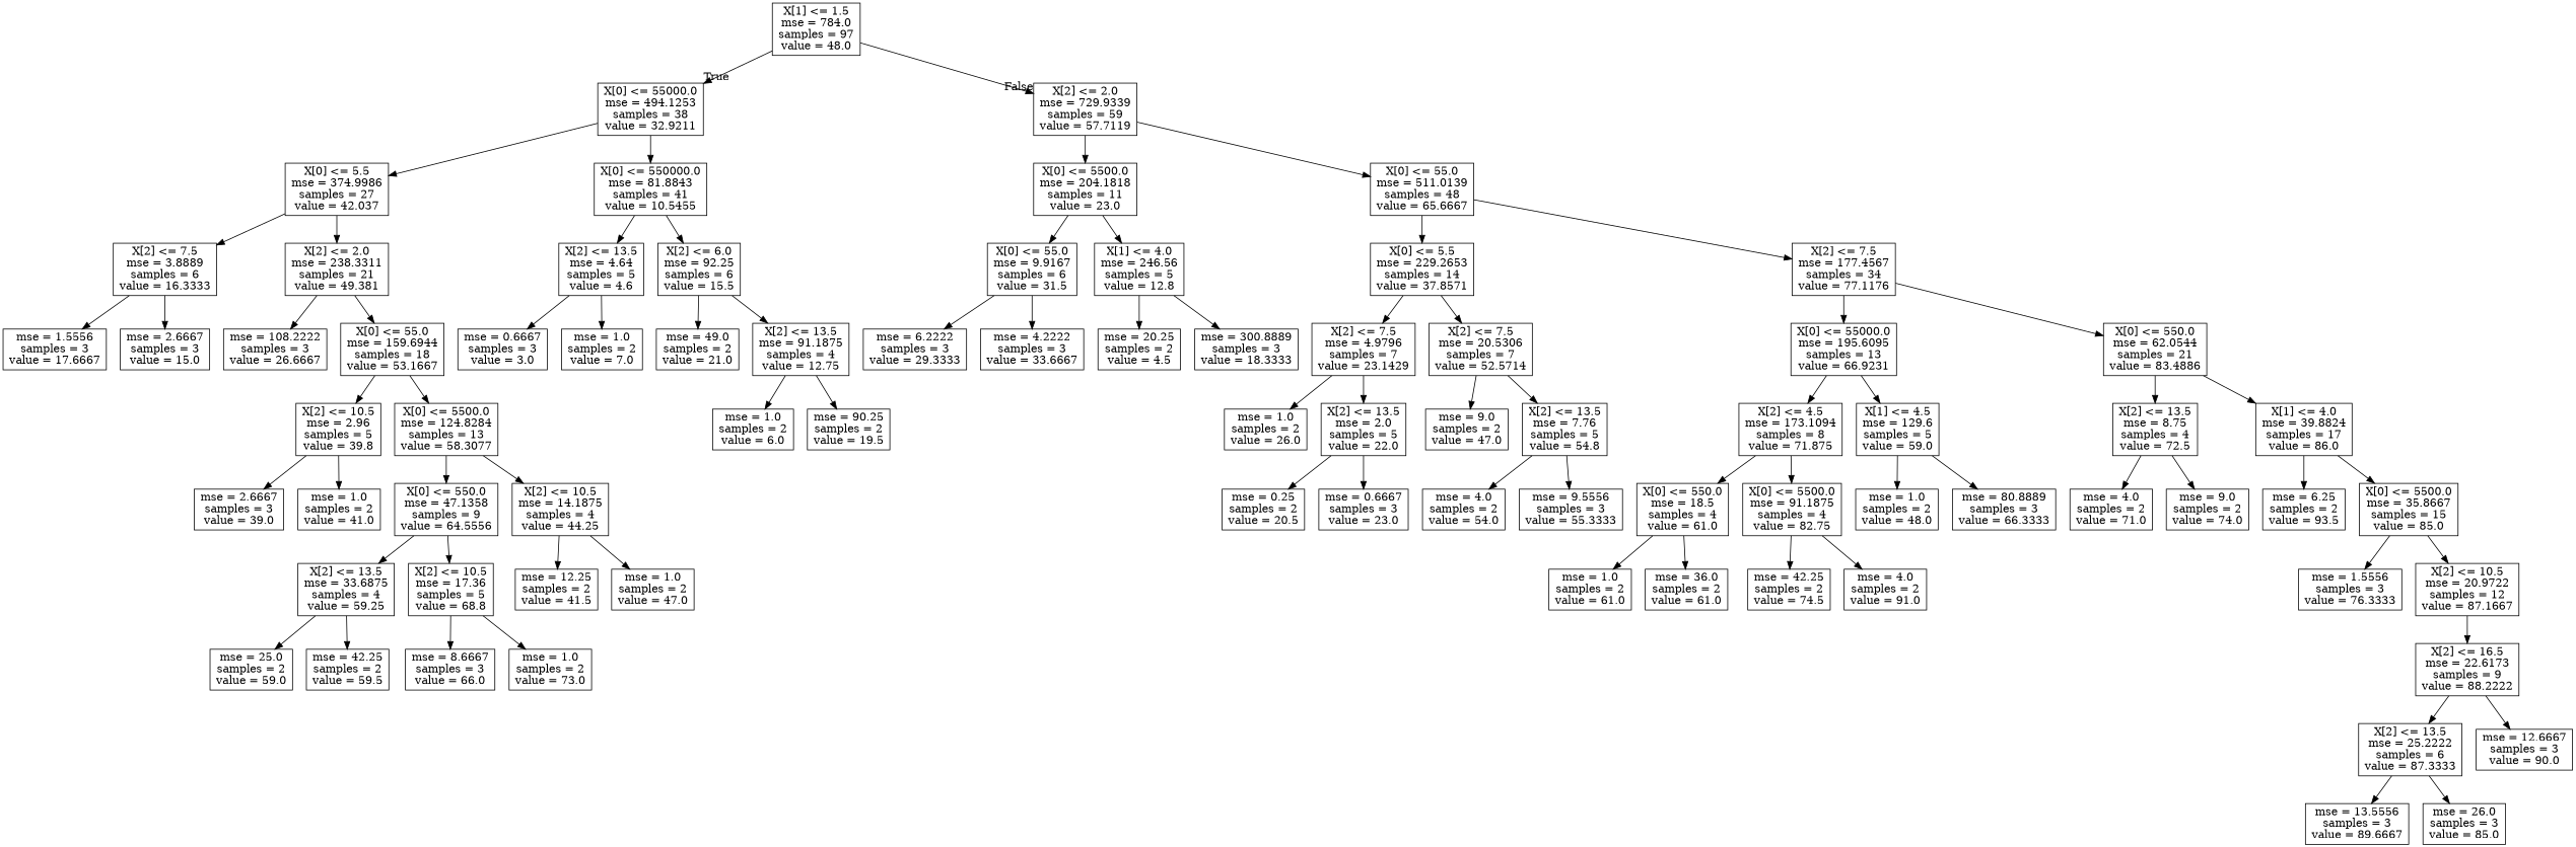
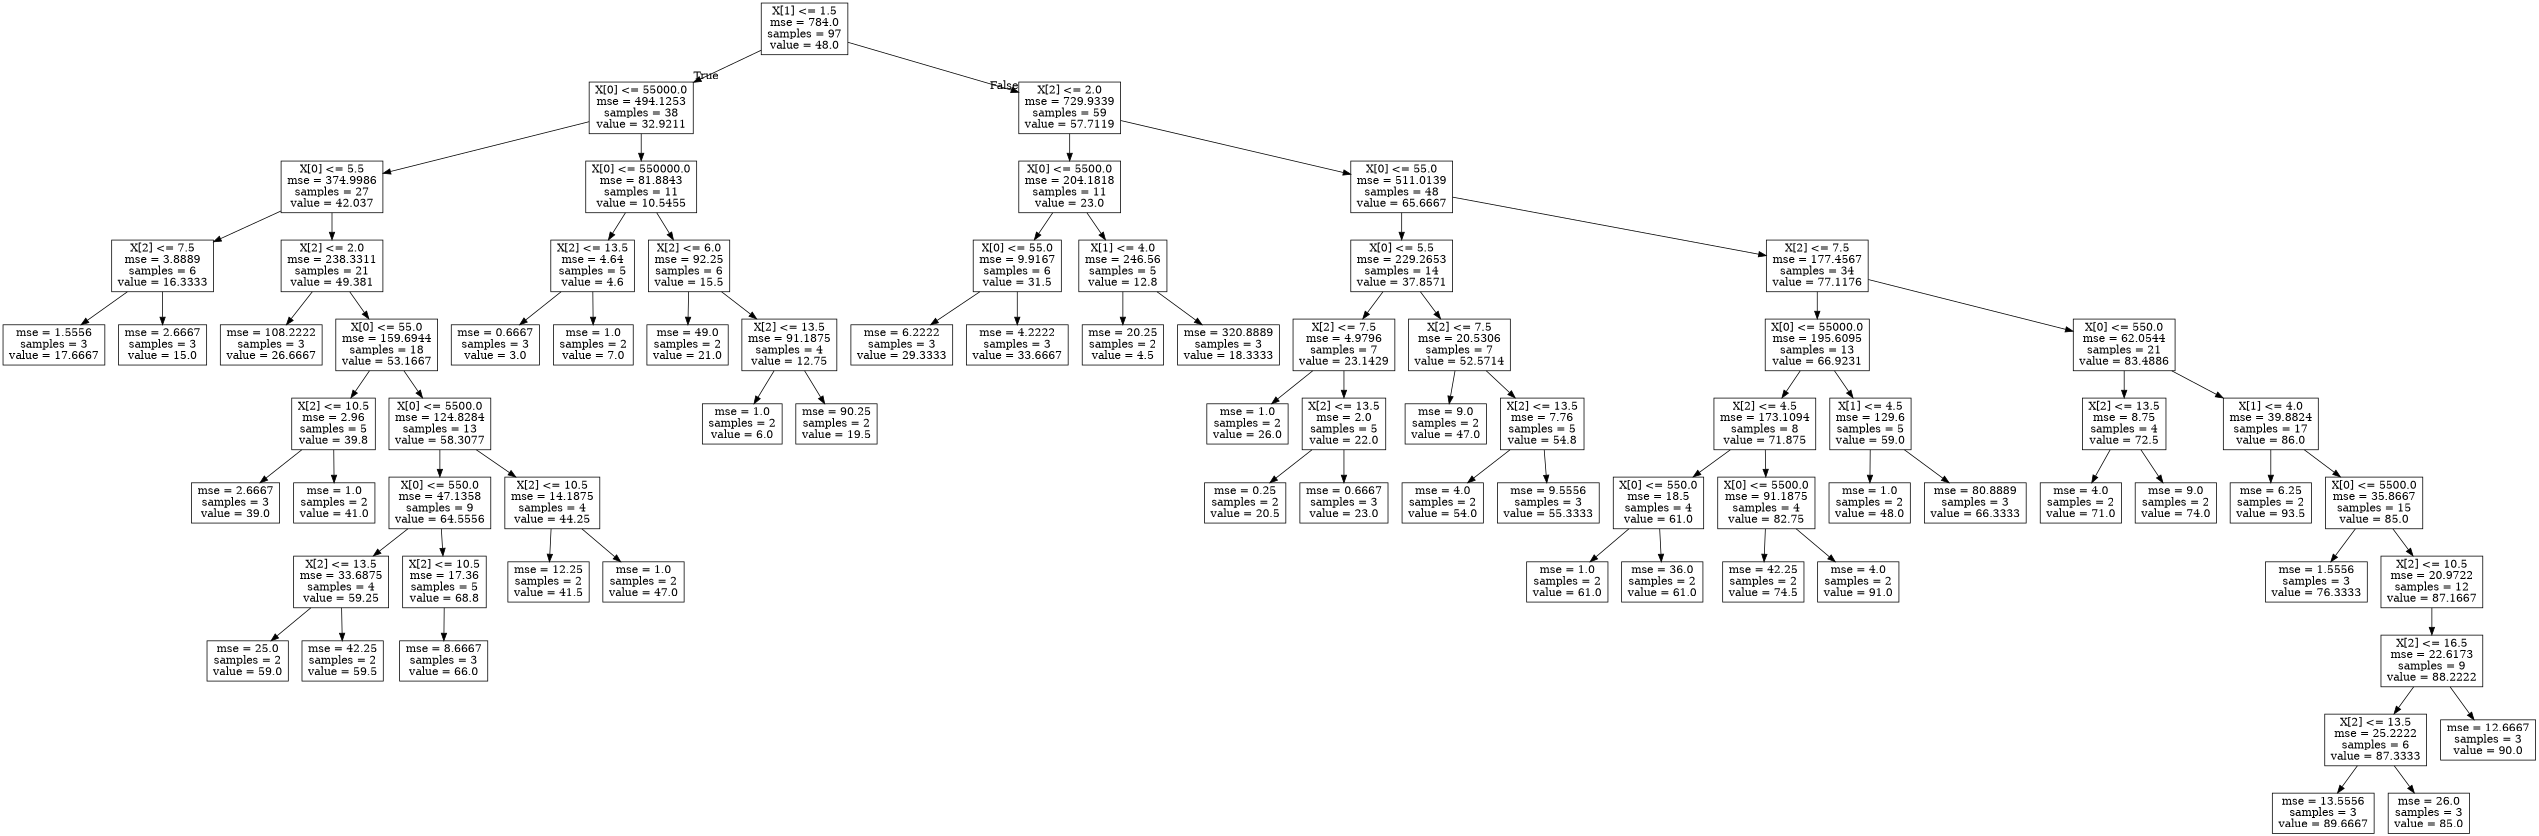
  digraph {
    node [shape=box]
    n1 [label="X[1] <= 1.5\nmse = 784.0\nsamples = 97\nvalue = 48.0"]
    n2 [label="X[0] <= 55000.0\nmse = 494.1253\nsamples = 38\nvalue = 32.9211"]
    n3 [label="X[2] <= 2.0\nmse = 729.9339\nsamples = 59\nvalue = 57.7119"]
    n4 [label="X[0] <= 5.5\nmse = 374.9986\nsamples = 27\nvalue = 42.037"]
-   n5 [label="X[0] <= 550000.0\nmse = 81.8843\nsamples = 41\nvalue = 10.5455"]
+   n5 [label="X[0] <= 550000.0\nmse = 81.8843\nsamples = 11\nvalue = 10.5455"]
    n6 [label="X[0] <= 5500.0\nmse = 204.1818\nsamples = 11\nvalue = 23.0"]
    n7 [label="X[0] <= 55.0\nmse = 511.0139\nsamples = 48\nvalue = 65.6667"]
    n8 [label="X[2] <= 7.5\nmse = 3.8889\nsamples = 6\nvalue = 16.3333"]
    n9 [label="X[2] <= 2.0\nmse = 238.3311\nsamples = 21\nvalue = 49.381"]
    n10 [label="X[2] <= 13.5\nmse = 4.64\nsamples = 5\nvalue = 4.6"]
    n11 [label="X[2] <= 6.0\nmse = 92.25\nsamples = 6\nvalue = 15.5"]
    n12 [label="mse = 1.5556\nsamples = 3\nvalue = 17.6667"]
    n13 [label="mse = 2.6667\nsamples = 3\nvalue = 15.0"]
    n14 [label="mse = 108.2222\nsamples = 3\nvalue = 26.6667"]
    n15 [label="X[0] <= 55.0\nmse = 159.6944\nsamples = 18\nvalue = 53.1667"]
    n16 [label="X[2] <= 10.5\nmse = 2.96\nsamples = 5\nvalue = 39.8"]
    n17 [label="X[0] <= 5500.0\nmse = 124.8284\nsamples = 13\nvalue = 58.3077"]
    n18 [label="mse = 2.6667\nsamples = 3\nvalue = 39.0"]
    n19 [label="mse = 1.0\nsamples = 2\nvalue = 41.0"]
    n20 [label="X[0] <= 550.0\nmse = 47.1358\nsamples = 9\nvalue = 64.5556"]
    n21 [label="X[2] <= 10.5\nmse = 14.1875\nsamples = 4\nvalue = 44.25"]
    n22 [label="X[2] <= 13.5\nmse = 33.6875\nsamples = 4\nvalue = 59.25"]
    n23 [label="X[2] <= 10.5\nmse = 17.36\nsamples = 5\nvalue = 68.8"]
    n24 [label="mse = 12.25\nsamples = 2\nvalue = 41.5"]
    n25 [label="mse = 1.0\nsamples = 2\nvalue = 47.0"]
    n26 [label="mse = 25.0\nsamples = 2\nvalue = 59.0"]
    n27 [label="mse = 42.25\nsamples = 2\nvalue = 59.5"]
    n28 [label="mse = 8.6667\nsamples = 3\nvalue = 66.0"]
-   n29 [label="mse = 1.0\nsamples = 2\nvalue = 73.0"]
    n30 [label="mse = 0.6667\nsamples = 3\nvalue = 3.0"]
    n31 [label="mse = 1.0\nsamples = 2\nvalue = 7.0"]
    n32 [label="mse = 49.0\nsamples = 2\nvalue = 21.0"]
    n33 [label="X[2] <= 13.5\nmse = 91.1875\nsamples = 4\nvalue = 12.75"]
    n34 [label="mse = 1.0\nsamples = 2\nvalue = 6.0"]
    n35 [label="mse = 90.25\nsamples = 2\nvalue = 19.5"]
    n36 [label="X[0] <= 55.0\nmse = 9.9167\nsamples = 6\nvalue = 31.5"]
    n37 [label="X[1] <= 4.0\nmse = 246.56\nsamples = 5\nvalue = 12.8"]
    n38 [label="X[0] <= 5.5\nmse = 229.2653\nsamples = 14\nvalue = 37.8571"]
    n39 [label="X[2] <= 7.5\nmse = 177.4567\nsamples = 34\nvalue = 77.1176"]
    n40 [label="mse = 6.2222\nsamples = 3\nvalue = 29.3333"]
    n41 [label="mse = 4.2222\nsamples = 3\nvalue = 33.6667"]
    n42 [label="mse = 20.25\nsamples = 2\nvalue = 4.5"]
-   n43 [label="mse = 300.8889\nsamples = 3\nvalue = 18.3333"]
+   n43 [label="mse = 320.8889\nsamples = 3\nvalue = 18.3333"]
    n44 [label="X[2] <= 7.5\nmse = 4.9796\nsamples = 7\nvalue = 23.1429"]
    n45 [label="X[2] <= 7.5\nmse = 20.5306\nsamples = 7\nvalue = 52.5714"]
    n46 [label="X[0] <= 55000.0\nmse = 195.6095\nsamples = 13\nvalue = 66.9231"]
    n47 [label="X[0] <= 550.0\nmse = 62.0544\nsamples = 21\nvalue = 83.4886"]
    n48 [label="mse = 1.0\nsamples = 2\nvalue = 26.0"]
    n49 [label="X[2] <= 13.5\nmse = 2.0\nsamples = 5\nvalue = 22.0"]
    n50 [label="mse = 9.0\nsamples = 2\nvalue = 47.0"]
    n51 [label="X[2] <= 13.5\nmse = 7.76\nsamples = 5\nvalue = 54.8"]
    n52 [label="mse = 0.25\nsamples = 2\nvalue = 20.5"]
    n53 [label="mse = 0.6667\nsamples = 3\nvalue = 23.0"]
    n54 [label="mse = 4.0\nsamples = 2\nvalue = 54.0"]
    n55 [label="mse = 9.5556\nsamples = 3\nvalue = 55.3333"]
    n56 [label="X[2] <= 4.5\nmse = 173.1094\nsamples = 8\nvalue = 71.875"]
    n57 [label="X[1] <= 4.5\nmse = 129.6\nsamples = 5\nvalue = 59.0"]
    n58 [label="X[2] <= 13.5\nmse = 8.75\nsamples = 4\nvalue = 72.5"]
    n59 [label="X[1] <= 4.0\nmse = 39.8824\nsamples = 17\nvalue = 86.0"]
    n60 [label="X[0] <= 550.0\nmse = 18.5\nsamples = 4\nvalue = 61.0"]
    n61 [label="X[0] <= 5500.0\nmse = 91.1875\nsamples = 4\nvalue = 82.75"]
    n62 [label="mse = 1.0\nsamples = 2\nvalue = 48.0"]
    n63 [label="mse = 80.8889\nsamples = 3\nvalue = 66.3333"]
    n64 [label="mse = 1.0\nsamples = 2\nvalue = 61.0"]
    n65 [label="mse = 36.0\nsamples = 2\nvalue = 61.0"]
    n66 [label="mse = 42.25\nsamples = 2\nvalue = 74.5"]
    n67 [label="mse = 4.0\nsamples = 2\nvalue = 91.0"]
    n68 [label="mse = 4.0\nsamples = 2\nvalue = 71.0"]
    n69 [label="mse = 9.0\nsamples = 2\nvalue = 74.0"]
    n70 [label="mse = 6.25\nsamples = 2\nvalue = 93.5"]
    n71 [label="X[0] <= 5500.0\nmse = 35.8667\nsamples = 15\nvalue = 85.0"]
    n72 [label="mse = 1.5556\nsamples = 3\nvalue = 76.3333"]
    n73 [label="X[2] <= 10.5\nmse = 20.9722\nsamples = 12\nvalue = 87.1667"]
    n74 [label="X[2] <= 16.5\nmse = 22.6173\nsamples = 9\nvalue = 88.2222"]
    n75 [label="X[2] <= 13.5\nmse = 25.2222\nsamples = 6\nvalue = 87.3333"]
    n76 [label="mse = 12.6667\nsamples = 3\nvalue = 90.0"]
    n77 [label="mse = 13.5556\nsamples = 3\nvalue = 89.6667"]
    n78 [label="mse = 26.0\nsamples = 3\nvalue = 85.0"]
    n1 -> n2 [headlabel=True labelangle=45 labeldistance=2.5]
    n1 -> n3 [headlabel=False labelangle=-45 labeldistance=2.5]
    n2 -> n4
    n2 -> n5
    n3 -> n6
    n3 -> n7
    n4 -> n8
    n4 -> n9
    n5 -> n10
    n5 -> n11
    n6 -> n36
    n6 -> n37
    n7 -> n38
    n7 -> n39
    n8 -> n12
    n8 -> n13
    n9 -> n14
    n9 -> n15
    n10 -> n30
    n10 -> n31
    n11 -> n32
    n11 -> n33
    n15 -> n16
    n15 -> n17
    n16 -> n18
    n16 -> n19
    n17 -> n20
    n17 -> n21
    n20 -> n22
    n20 -> n23
    n21 -> n24
    n21 -> n25
    n22 -> n26
    n22 -> n27
    n23 -> n28
-   n23 -> n29
    n33 -> n34
    n33 -> n35
    n36 -> n40
    n36 -> n41
    n37 -> n42
    n37 -> n43
    n38 -> n44
    n38 -> n45
    n39 -> n46
    n39 -> n47
    n44 -> n48
    n44 -> n49
    n45 -> n50
    n45 -> n51
    n46 -> n56
    n46 -> n57
    n47 -> n58
    n47 -> n59
    n49 -> n52
    n49 -> n53
    n51 -> n54
    n51 -> n55
    n56 -> n60
    n56 -> n61
    n57 -> n62
    n57 -> n63
    n58 -> n68
    n58 -> n69
    n59 -> n70
    n59 -> n71
    n60 -> n64
    n60 -> n65
    n61 -> n66
    n61 -> n67
    n71 -> n72
    n71 -> n73
    n73 -> n74
    n74 -> n75
    n74 -> n76
    n75 -> n77
    n75 -> n78
  }
